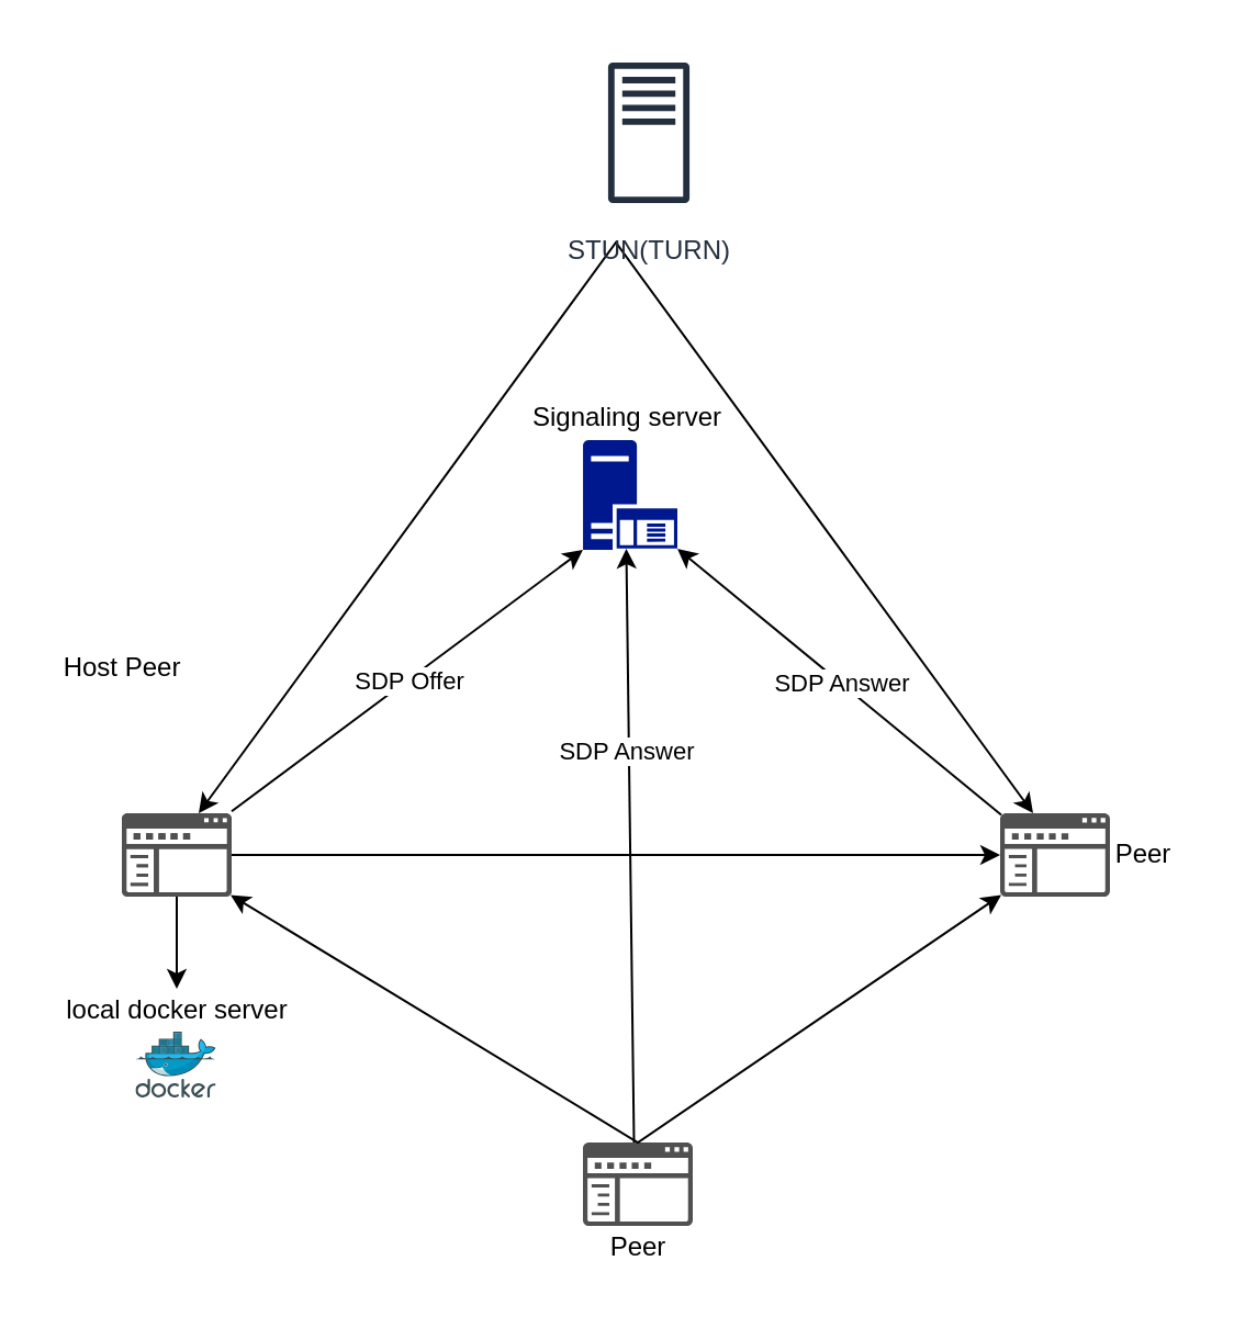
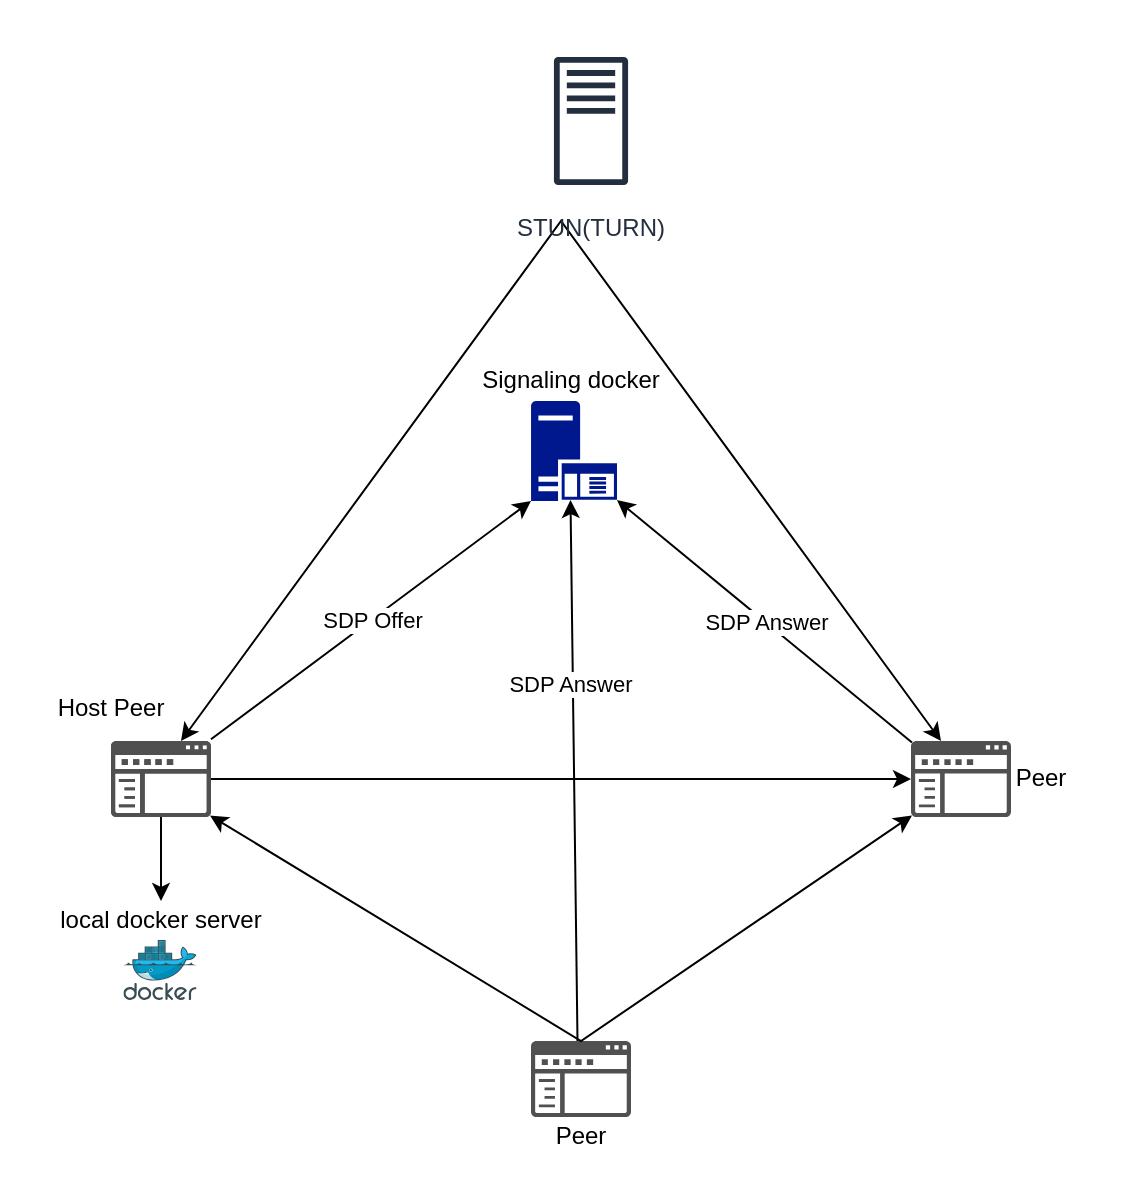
  <mxCell id="0" />
  <mxCell id="1" parent="0" />
  <mxCell id="2" value="" style="sketch=0;aspect=fixed;pointerEvents=1;shadow=0;dashed=0;html=1;strokeColor=none;labelPosition=center;verticalLabelPosition=bottom;verticalAlign=top;align=center;fillColor=#00188D;shape=mxgraph.mscae.enterprise.application_server" parent="1" vertex="1"><mxGeometry x="265" y="200" width="43" height="50" as="geometry" /></mxCell>
  <mxCell id="3" value="" style="sketch=0;pointerEvents=1;shadow=0;dashed=0;html=1;strokeColor=none;labelPosition=center;verticalLabelPosition=bottom;verticalAlign=top;align=center;fillColor=#505050;shape=mxgraph.mscae.intune.company_portal" parent="1" vertex="1"><mxGeometry x="55" y="370" width="50" height="38" as="geometry" /></mxCell>
  <mxCell id="4" style="edgeStyle=none;rounded=0;orthogonalLoop=1;jettySize=auto;html=1;exitX=1;exitY=0.5;exitDx=0;exitDy=0;exitPerimeter=0;entryX=0;entryY=0.5;entryDx=0;entryDy=0;entryPerimeter=0;" parent="1" source="6" target="7" edge="1"><mxGeometry relative="1" as="geometry" /></mxCell>
  <mxCell id="5" value="" style="edgeStyle=orthogonalEdgeStyle;rounded=0;orthogonalLoop=1;jettySize=auto;html=1;" parent="1" source="6" target="12" edge="1"><mxGeometry relative="1" as="geometry" /></mxCell>
  <mxCell id="6" value="" style="sketch=0;pointerEvents=1;shadow=0;dashed=0;html=1;strokeColor=none;labelPosition=center;verticalLabelPosition=bottom;verticalAlign=top;align=center;fillColor=#505050;shape=mxgraph.mscae.intune.company_portal" parent="1" vertex="1"><mxGeometry x="55" y="370" width="50" height="38" as="geometry" /></mxCell>
  <mxCell id="7" value="" style="sketch=0;pointerEvents=1;shadow=0;dashed=0;html=1;strokeColor=none;labelPosition=center;verticalLabelPosition=bottom;verticalAlign=top;align=center;fillColor=#505050;shape=mxgraph.mscae.intune.company_portal" parent="1" vertex="1"><mxGeometry x="455" y="370" width="50" height="38" as="geometry" /></mxCell>
  <mxCell id="8" value="" style="sketch=0;aspect=fixed;html=1;points=[];align=center;image;fontSize=12;image=img/lib/mscae/Docker.svg;" parent="1" vertex="1"><mxGeometry x="61.7" y="470" width="36.59" height="30" as="geometry" /></mxCell>
- <mxCell id="9" value="Host Peer" style="text;html=1;resizable=0;autosize=1;align=center;verticalAlign=middle;points=[];fillColor=none;strokeColor=none;rounded=0;" parent="1" vertex="1"><mxGeometry x="20" y="294" width="70" height="20" as="geometry" /></mxCell>
+ <mxCell id="9" value="Host Peer" style="text;html=1;resizable=0;autosize=1;align=center;verticalAlign=middle;points=[];fillColor=none;strokeColor=none;rounded=0;" parent="1" vertex="1"><mxGeometry x="20" y="344" width="70" height="20" as="geometry" /></mxCell>
  <mxCell id="10" value="Peer" style="text;html=1;resizable=0;autosize=1;align=center;verticalAlign=middle;points=[];fillColor=none;strokeColor=none;rounded=0;" parent="1" vertex="1"><mxGeometry x="500" y="379" width="40" height="20" as="geometry" /></mxCell>
- <mxCell id="11" value="Signaling server" style="text;html=1;resizable=0;autosize=1;align=center;verticalAlign=middle;points=[];fillColor=none;strokeColor=none;rounded=0;" parent="1" vertex="1"><mxGeometry x="235" y="180" width="100" height="20" as="geometry" /></mxCell>
+ <mxCell id="11" value="Signaling docker" style="text;html=1;resizable=0;autosize=1;align=center;verticalAlign=middle;points=[];fillColor=none;strokeColor=none;rounded=0;" parent="1" vertex="1"><mxGeometry x="235" y="180" width="100" height="20" as="geometry" /></mxCell>
  <mxCell id="12" value="local docker server" style="text;html=1;resizable=0;autosize=1;align=center;verticalAlign=middle;points=[];fillColor=none;strokeColor=none;rounded=0;" parent="1" vertex="1"><mxGeometry x="20" y="450" width="120" height="20" as="geometry" /></mxCell>
  <mxCell id="13" value="" style="endArrow=classic;startArrow=classic;html=1;rounded=0;entryX=0.3;entryY=0;entryDx=0;entryDy=0;entryPerimeter=0;exitX=0.7;exitY=0;exitDx=0;exitDy=0;exitPerimeter=0;" parent="1" source="6" target="7" edge="1"><mxGeometry width="50" height="50" relative="1" as="geometry"><mxPoint x="240" y="130" as="sourcePoint" /><mxPoint x="290" y="80" as="targetPoint" /><Array as="points"><mxPoint x="280" y="110" /></Array></mxGeometry></mxCell>
  <mxCell id="14" value="STUN(TURN)" style="sketch=0;outlineConnect=0;fontColor=#232F3E;gradientColor=none;strokeColor=#232F3E;fillColor=#ffffff;dashed=0;verticalLabelPosition=bottom;verticalAlign=top;align=center;html=1;fontSize=12;fontStyle=0;aspect=fixed;shape=mxgraph.aws4.resourceIcon;resIcon=mxgraph.aws4.traditional_server;" parent="1" vertex="1"><mxGeometry x="250" y="20" width="90" height="80" as="geometry" /></mxCell>
  <mxCell id="15" value="" style="sketch=0;pointerEvents=1;shadow=0;dashed=0;html=1;strokeColor=none;labelPosition=center;verticalLabelPosition=bottom;verticalAlign=top;align=center;fillColor=#505050;shape=mxgraph.mscae.intune.company_portal" parent="1" vertex="1"><mxGeometry x="265" y="520" width="50" height="38" as="geometry" /></mxCell>
  <mxCell id="16" value="" style="endArrow=classic;startArrow=classic;html=1;rounded=0;entryX=0.01;entryY=0.98;entryDx=0;entryDy=0;entryPerimeter=0;exitX=0.99;exitY=0.98;exitDx=0;exitDy=0;exitPerimeter=0;" parent="1" source="6" target="7" edge="1"><mxGeometry width="50" height="50" relative="1" as="geometry"><mxPoint x="200" y="460" as="sourcePoint" /><mxPoint x="358" y="490" as="targetPoint" /><Array as="points"><mxPoint x="290" y="520" /></Array></mxGeometry></mxCell>
  <mxCell id="17" value="Peer" style="text;html=1;resizable=0;autosize=1;align=center;verticalAlign=middle;points=[];fillColor=none;strokeColor=none;rounded=0;" parent="1" vertex="1"><mxGeometry x="270" y="558" width="40" height="20" as="geometry" /></mxCell>
  <mxCell id="18" value="" style="endArrow=classic;html=1;rounded=0;entryX=0;entryY=1;entryDx=0;entryDy=0;entryPerimeter=0;" parent="1" target="2" edge="1"><mxGeometry relative="1" as="geometry"><mxPoint x="105" y="369.13" as="sourcePoint" /><mxPoint x="205" y="369.13" as="targetPoint" /></mxGeometry></mxCell>
  <mxCell id="19" value="SDP Offer" style="edgeLabel;resizable=0;html=1;align=center;verticalAlign=middle;" parent="18" connectable="0" vertex="1"><mxGeometry relative="1" as="geometry" /></mxCell>
  <mxCell id="20" value="" style="endArrow=classic;html=1;rounded=0;exitX=0.01;exitY=0.02;exitDx=0;exitDy=0;exitPerimeter=0;entryX=1;entryY=0.99;entryDx=0;entryDy=0;entryPerimeter=0;" parent="1" source="7" target="2" edge="1"><mxGeometry relative="1" as="geometry"><mxPoint x="308" y="320" as="sourcePoint" /><mxPoint x="408" y="320" as="targetPoint" /></mxGeometry></mxCell>
  <mxCell id="21" value="SDP Answer" style="edgeLabel;resizable=0;html=1;align=center;verticalAlign=middle;" parent="20" connectable="0" vertex="1"><mxGeometry relative="1" as="geometry" /></mxCell>
  <mxCell id="22" value="" style="endArrow=classic;html=1;rounded=0;entryX=0.5;entryY=0.99;entryDx=0;entryDy=0;entryPerimeter=0;" parent="1" edge="1"><mxGeometry relative="1" as="geometry"><mxPoint x="288.25" y="520" as="sourcePoint" /><mxPoint x="284.75" y="249.5" as="targetPoint" /></mxGeometry></mxCell>
  <mxCell id="23" value="SDP Answer" style="edgeLabel;resizable=0;html=1;align=center;verticalAlign=middle;" parent="22" connectable="0" vertex="1"><mxGeometry relative="1" as="geometry"><mxPoint x="-2" y="-44" as="offset" /></mxGeometry></mxCell>
